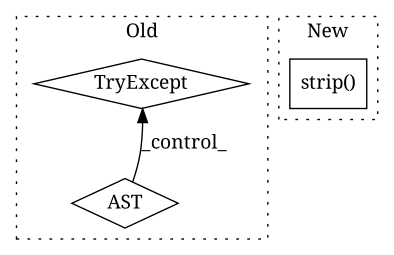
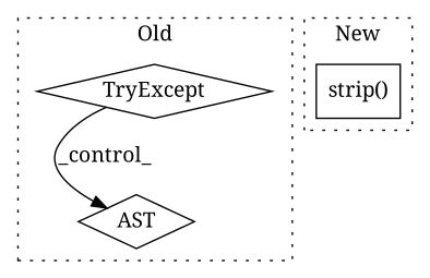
  digraph {
    fontname="Noto Serif"
    node [shape=diamond fontname="Noto Serif"]
    n1 [a=71 l=21 label=TryExcept s=603]
    n2 [a=2 l="7,0" label=AST s="751,0"]
    n3 [a=75 l=20 label="strip()" s=732 shape=box]
    subgraph cluster_1 {
      label=Old
      style=dotted
      n1
      n2
    }
    subgraph cluster_2 {
      label=New
      style=dotted
      n3
    }
-   n2 -> n1 [label=_control_ fontname="Noto Serif"]
+   n1 -> n2 [label=_control_ fontname="Noto Serif"]
  }
